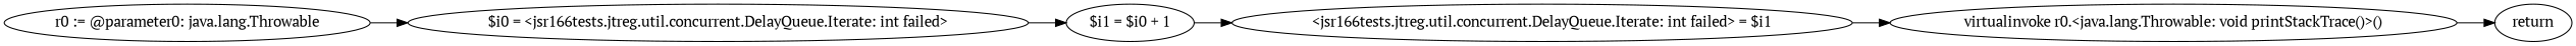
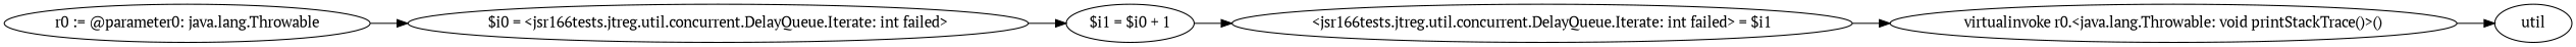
  digraph {
    rankdir=LR
    fontname="PT Serif"
    node [fontname="PT Serif"]
    edge [fontname="PT Serif"]
    "r0 := @parameter0: java.lang.Throwable"
    "$i0 = <jsr166tests.jtreg.util.concurrent.DelayQueue.Iterate: int failed>"
    "$i1 = $i0 + 1"
    "<jsr166tests.jtreg.util.concurrent.DelayQueue.Iterate: int failed> = $i1"
    "virtualinvoke r0.<java.lang.Throwable: void printStackTrace()>()"
-   return
+   return [label=util]
    "r0 := @parameter0: java.lang.Throwable" -> "$i0 = <jsr166tests.jtreg.util.concurrent.DelayQueue.Iterate: int failed>"
    "$i0 = <jsr166tests.jtreg.util.concurrent.DelayQueue.Iterate: int failed>" -> "$i1 = $i0 + 1"
    "$i1 = $i0 + 1" -> "<jsr166tests.jtreg.util.concurrent.DelayQueue.Iterate: int failed> = $i1"
    "<jsr166tests.jtreg.util.concurrent.DelayQueue.Iterate: int failed> = $i1" -> "virtualinvoke r0.<java.lang.Throwable: void printStackTrace()>()"
    "virtualinvoke r0.<java.lang.Throwable: void printStackTrace()>()" -> return
  }
